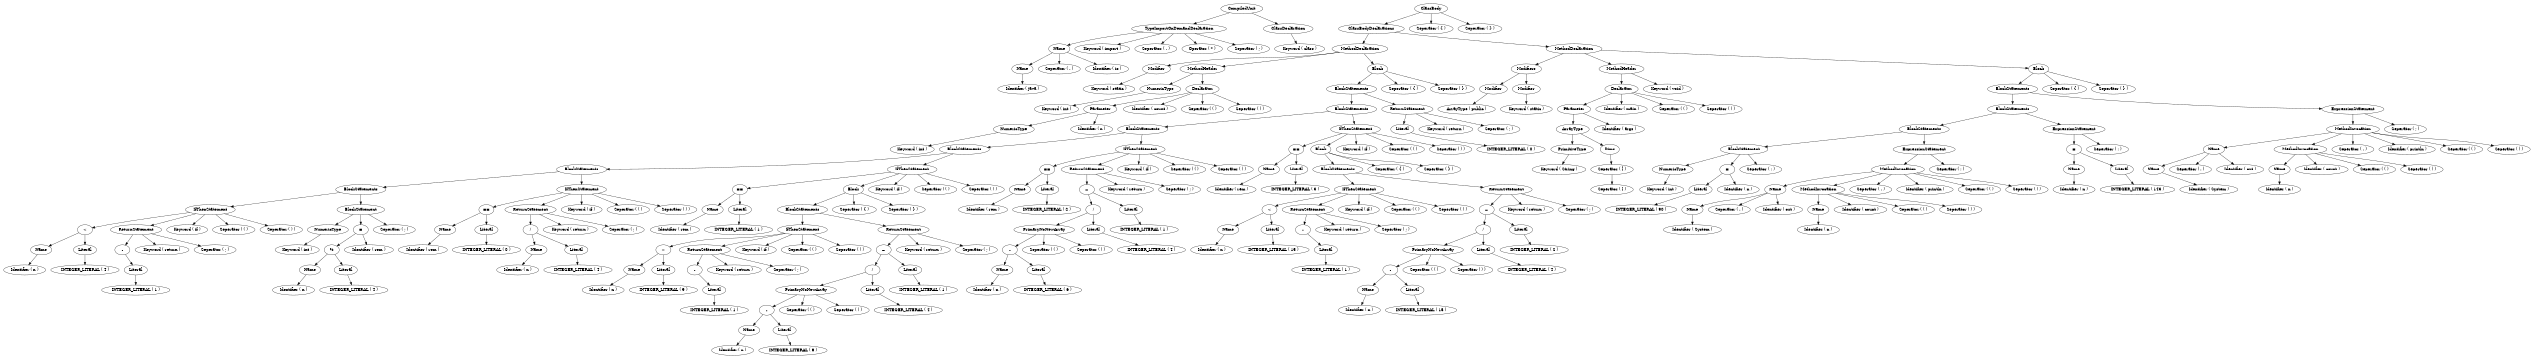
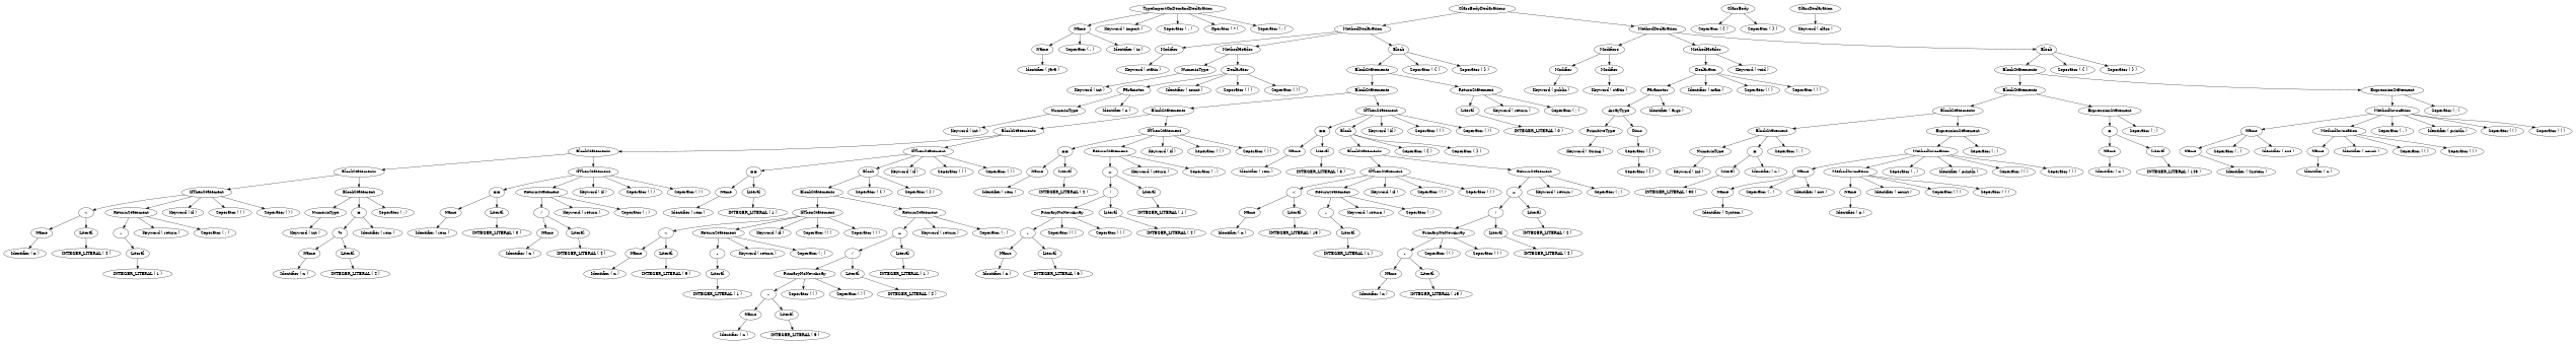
  digraph {
    node [ordering=out]
    n1 [label="Identifier ( java )"]
    n2 [label=Name]
    n3 [label="Seperator ( . )"]
    n4 [label="Identifier ( io )"]
    n5 [label=Name]
    n6 [label="Keyword ( import )"]
    n7 [label="Seperator ( . )"]
    n8 [label="Operator ( * )"]
    n9 [label="Seperator ( ; )"]
    n10 [label=TypeImportOnDemandDeclaration]
    n11 [label="Keyword ( static )"]
    n12 [label=Modifier]
    n13 [label="Keyword ( int )"]
    n14 [label=NumericType]
    n15 [label="Keyword ( int )"]
    n16 [label=NumericType]
    n17 [label="Identifier ( n )"]
    n18 [label=Parameter]
    n19 [label="Identifier ( count )"]
    n20 [label="Seperator ( ( )"]
    n21 [label="Seperator ( ) )"]
    n22 [label=Declarator]
    n23 [label=MethodHeader]
    n24 [label="Identifier ( n )"]
    n25 [label=Name]
    n26 [label="INTEGER_LITERAL ( 4 )"]
    n27 [label=Literal]
    n28 [label="<"]
    n29 [label="INTEGER_LITERAL ( 1 )"]
    n30 [label=Literal]
    n31 [label="-"]
    n32 [label="Keyword ( return )"]
    n33 [label="Seperator ( ; )"]
    n34 [label=ReturnStatement]
    n35 [label="Keyword ( if )"]
    n36 [label="Seperator ( ( )"]
    n37 [label="Seperator ( ) )"]
    n38 [label=IfThenStatement]
    n39 [label="Keyword ( int )"]
    n40 [label=NumericType]
    n41 [label="Identifier ( n )"]
    n42 [label=Name]
    n43 [label="INTEGER_LITERAL ( 4 )"]
    n44 [label=Literal]
    n45 [label="%"]
    n46 [label="Identifier ( rem )"]
    n47 [label="="]
    n48 [label="Seperator ( ; )"]
    n49 [label=BlockStatement]
    n50 [label=BlockStatements]
    n51 [label="Identifier ( rem )"]
    n52 [label=Name]
    n53 [label="INTEGER_LITERAL ( 0 )"]
    n54 [label=Literal]
    n55 [label="=="]
    n56 [label="Identifier ( n )"]
    n57 [label=Name]
    n58 [label="INTEGER_LITERAL ( 4 )"]
    n59 [label=Literal]
    n60 [label="/"]
    n61 [label="Keyword ( return )"]
    n62 [label="Seperator ( ; )"]
    n63 [label=ReturnStatement]
    n64 [label="Keyword ( if )"]
    n65 [label="Seperator ( ( )"]
    n66 [label="Seperator ( ) )"]
    n67 [label=IfThenStatement]
    n68 [label=BlockStatements]
    n69 [label="Identifier ( rem )"]
    n70 [label=Name]
    n71 [label="INTEGER_LITERAL ( 1 )"]
    n72 [label=Literal]
    n73 [label="=="]
    n74 [label="Identifier ( n )"]
    n75 [label=Name]
    n76 [label="INTEGER_LITERAL ( 9 )"]
    n77 [label=Literal]
    n78 [label="<"]
    n79 [label="INTEGER_LITERAL ( 1 )"]
    n80 [label=Literal]
    n81 [label="-"]
    n82 [label="Keyword ( return )"]
    n83 [label="Seperator ( ; )"]
    n84 [label=ReturnStatement]
    n85 [label="Keyword ( if )"]
    n86 [label="Seperator ( ( )"]
    n87 [label="Seperator ( ) )"]
    n88 [label=IfThenStatement]
    n89 [label="Identifier ( n )"]
    n90 [label=Name]
    n91 [label="INTEGER_LITERAL ( 9 )"]
    n92 [label=Literal]
    n93 [label="-"]
    n94 [label="Seperator ( ( )"]
    n95 [label="Seperator ( ) )"]
    n96 [label=PrimaryNoNewArray]
    n97 [label="INTEGER_LITERAL ( 4 )"]
    n98 [label=Literal]
    n99 [label="/"]
    n100 [label="INTEGER_LITERAL ( 1 )"]
    n101 [label=Literal]
    n102 [label="+"]
    n103 [label="Keyword ( return )"]
    n104 [label="Seperator ( ; )"]
    n105 [label=ReturnStatement]
    n106 [label=BlockStatements]
    n107 [label="Seperator ( { )"]
    n108 [label="Seperator ( } )"]
    n109 [label=Block]
    n110 [label="Keyword ( if )"]
    n111 [label="Seperator ( ( )"]
    n112 [label="Seperator ( ) )"]
    n113 [label=IfThenStatement]
    n114 [label=BlockStatements]
    n115 [label="Identifier ( rem )"]
    n116 [label=Name]
    n117 [label="INTEGER_LITERAL ( 2 )"]
    n118 [label=Literal]
    n119 [label="=="]
    n120 [label="Identifier ( n )"]
    n121 [label=Name]
    n122 [label="INTEGER_LITERAL ( 6 )"]
    n123 [label=Literal]
    n124 [label="-"]
    n125 [label="Seperator ( ( )"]
    n126 [label="Seperator ( ) )"]
    n127 [label=PrimaryNoNewArray]
    n128 [label="INTEGER_LITERAL ( 4 )"]
    n129 [label=Literal]
    n130 [label="/"]
    n131 [label="INTEGER_LITERAL ( 1 )"]
    n132 [label=Literal]
    n133 [label="+"]
    n134 [label="Keyword ( return )"]
    n135 [label="Seperator ( ; )"]
    n136 [label=ReturnStatement]
    n137 [label="Keyword ( if )"]
    n138 [label="Seperator ( ( )"]
    n139 [label="Seperator ( ) )"]
    n140 [label=IfThenStatement]
    n141 [label=BlockStatements]
    n142 [label="Identifier ( rem )"]
    n143 [label=Name]
    n144 [label="INTEGER_LITERAL ( 3 )"]
    n145 [label=Literal]
    n146 [label="=="]
    n147 [label="Identifier ( n )"]
    n148 [label=Name]
    n149 [label="INTEGER_LITERAL ( 15 )"]
    n150 [label=Literal]
    n151 [label="<"]
    n152 [label="INTEGER_LITERAL ( 1 )"]
    n153 [label=Literal]
    n154 [label="-"]
    n155 [label="Keyword ( return )"]
    n156 [label="Seperator ( ; )"]
    n157 [label=ReturnStatement]
    n158 [label="Keyword ( if )"]
    n159 [label="Seperator ( ( )"]
    n160 [label="Seperator ( ) )"]
    n161 [label=IfThenStatement]
    n162 [label="Identifier ( n )"]
    n163 [label=Name]
    n164 [label="INTEGER_LITERAL ( 15 )"]
    n165 [label=Literal]
    n166 [label="-"]
    n167 [label="Seperator ( ( )"]
    n168 [label="Seperator ( ) )"]
    n169 [label=PrimaryNoNewArray]
    n170 [label="INTEGER_LITERAL ( 4 )"]
    n171 [label=Literal]
    n172 [label="/"]
    n173 [label="INTEGER_LITERAL ( 2 )"]
    n174 [label=Literal]
    n175 [label="+"]
    n176 [label="Keyword ( return )"]
    n177 [label="Seperator ( ; )"]
    n178 [label=ReturnStatement]
    n179 [label=BlockStatements]
    n180 [label="Seperator ( { )"]
    n181 [label="Seperator ( } )"]
    n182 [label=Block]
    n183 [label="Keyword ( if )"]
    n184 [label="Seperator ( ( )"]
    n185 [label="Seperator ( ) )"]
    n186 [label=IfThenStatement]
    n187 [label=BlockStatements]
    n188 [label="INTEGER_LITERAL ( 0 )"]
    n189 [label=Literal]
    n190 [label="Keyword ( return )"]
    n191 [label="Seperator ( ; )"]
    n192 [label=ReturnStatement]
    n193 [label=BlockStatements]
    n194 [label="Seperator ( { )"]
    n195 [label="Seperator ( } )"]
    n196 [label=Block]
    n197 [label=MethodDeclaration]
-   n198 [label="ArrayType ( public )"]
+   n198 [label="Keyword ( public )"]
    n199 [label=Modifier]
    n200 [label="Keyword ( static )"]
    n201 [label=Modifier]
    n202 [label=Modifiers]
    n203 [label="Keyword ( String )"]
    n204 [label=PrimitiveType]
    n205 [label="Seperator ( [ )"]
    n206 [label="Seperator ( ] )"]
    n207 [label=Dims]
    n208 [label=ArrayType]
    n209 [label="Identifier ( args )"]
    n210 [label=Parameter]
    n211 [label="Identifier ( main )"]
    n212 [label="Seperator ( ( )"]
    n213 [label="Seperator ( ) )"]
    n214 [label=Declarator]
    n215 [label="Keyword ( void )"]
    n216 [label=MethodHeader]
    n217 [label="Keyword ( int )"]
    n218 [label=NumericType]
    n219 [label="INTEGER_LITERAL ( 90 )"]
    n220 [label=Literal]
    n221 [label="Identifier ( n )"]
    n222 [label="="]
    n223 [label="Seperator ( ; )"]
    n224 [label=BlockStatement]
    n225 [label="Identifier ( System )"]
    n226 [label=Name]
    n227 [label="Seperator ( . )"]
    n228 [label="Identifier ( out )"]
    n229 [label=Name]
    n230 [label="Identifier ( n )"]
    n231 [label=Name]
    n232 [label="Identifier ( count )"]
    n233 [label="Seperator ( ( )"]
    n234 [label="Seperator ( ) )"]
    n235 [label=MethodInvocation]
    n236 [label="Seperator ( . )"]
    n237 [label="Identifier ( println )"]
    n238 [label="Seperator ( ( )"]
    n239 [label="Seperator ( ) )"]
    n240 [label=MethodInvocation]
    n241 [label="Seperator ( ; )"]
    n242 [label=ExpressionStatement]
    n243 [label=BlockStatements]
    n244 [label="Identifier ( n )"]
    n245 [label=Name]
    n246 [label="INTEGER_LITERAL ( 143 )"]
    n247 [label=Literal]
    n248 [label="="]
    n249 [label="Seperator ( ; )"]
    n250 [label=ExpressionStatement]
    n251 [label=BlockStatements]
    n252 [label="Identifier ( System )"]
    n253 [label=Name]
    n254 [label="Seperator ( . )"]
    n255 [label="Identifier ( out )"]
    n256 [label=Name]
    n257 [label="Identifier ( n )"]
    n258 [label=Name]
    n259 [label="Identifier ( count )"]
    n260 [label="Seperator ( ( )"]
    n261 [label="Seperator ( ) )"]
    n262 [label=MethodInvocation]
    n263 [label="Seperator ( . )"]
    n264 [label="Identifier ( println )"]
    n265 [label="Seperator ( ( )"]
    n266 [label="Seperator ( ) )"]
    n267 [label=MethodInvocation]
    n268 [label="Seperator ( ; )"]
    n269 [label=ExpressionStatement]
    n270 [label=BlockStatements]
    n271 [label="Seperator ( { )"]
    n272 [label="Seperator ( } )"]
    n273 [label=Block]
    n274 [label=MethodDeclaration]
    n275 [label=ClassBodyDeclarations]
    n276 [label="Seperator ( { )"]
    n277 [label="Seperator ( } )"]
    n278 [label=ClassBody]
    n279 [label="Keyword ( class )"]
    n280 [label=ClassDeclaration]
-   n281 [label=CompiledUnit]
    n2 -> n1
    n5 -> n2
    n5 -> n3
    n5 -> n4
    n10 -> n5
    n10 -> n6
    n10 -> n7
    n10 -> n8
    n10 -> n9
    n12 -> n11
    n14 -> n13
    n16 -> n15
    n18 -> n16
    n18 -> n17
    n22 -> n18
    n22 -> n19
    n22 -> n20
    n22 -> n21
    n23 -> n14
    n23 -> n22
    n25 -> n24
    n27 -> n26
    n28 -> n25
    n28 -> n27
    n30 -> n29
    n31 -> n30
    n34 -> n31
    n34 -> n32
    n34 -> n33
    n38 -> n28
    n38 -> n34
    n38 -> n35
    n38 -> n36
    n38 -> n37
    n40 -> n39
    n42 -> n41
    n44 -> n43
    n45 -> n42
    n45 -> n44
    n47 -> n45
    n47 -> n46
    n49 -> n40
    n49 -> n47
    n49 -> n48
    n50 -> n38
    n50 -> n49
    n52 -> n51
    n54 -> n53
    n55 -> n52
    n55 -> n54
    n57 -> n56
    n59 -> n58
    n60 -> n57
    n60 -> n59
    n63 -> n60
    n63 -> n61
    n63 -> n62
    n67 -> n55
    n67 -> n63
    n67 -> n64
    n67 -> n65
    n67 -> n66
    n68 -> n50
    n68 -> n67
    n70 -> n69
    n72 -> n71
    n73 -> n70
    n73 -> n72
    n75 -> n74
    n77 -> n76
    n78 -> n75
    n78 -> n77
    n80 -> n79
    n81 -> n80
    n84 -> n81
    n84 -> n82
    n84 -> n83
    n88 -> n78
    n88 -> n84
    n88 -> n85
    n88 -> n86
    n88 -> n87
    n90 -> n89
    n92 -> n91
    n93 -> n90
    n93 -> n92
    n96 -> n93
    n96 -> n94
    n96 -> n95
    n98 -> n97
    n99 -> n96
    n99 -> n98
    n101 -> n100
    n102 -> n99
    n102 -> n101
    n105 -> n102
    n105 -> n103
    n105 -> n104
    n106 -> n88
    n106 -> n105
    n109 -> n106
    n109 -> n107
    n109 -> n108
    n113 -> n73
    n113 -> n109
    n113 -> n110
    n113 -> n111
    n113 -> n112
    n114 -> n68
    n114 -> n113
    n116 -> n115
    n118 -> n117
    n119 -> n116
    n119 -> n118
    n121 -> n120
    n123 -> n122
    n124 -> n121
    n124 -> n123
    n127 -> n124
    n127 -> n125
    n127 -> n126
    n129 -> n128
    n130 -> n127
    n130 -> n129
    n132 -> n131
    n133 -> n130
    n133 -> n132
    n136 -> n133
    n136 -> n134
    n136 -> n135
    n140 -> n119
    n140 -> n136
    n140 -> n137
    n140 -> n138
    n140 -> n139
    n141 -> n114
    n141 -> n140
    n143 -> n142
    n145 -> n144
    n146 -> n143
    n146 -> n145
    n148 -> n147
    n150 -> n149
    n151 -> n148
    n151 -> n150
    n153 -> n152
    n154 -> n153
    n157 -> n154
    n157 -> n155
    n157 -> n156
    n161 -> n151
    n161 -> n157
    n161 -> n158
    n161 -> n159
    n161 -> n160
    n163 -> n162
    n165 -> n164
    n166 -> n163
    n166 -> n165
    n169 -> n166
    n169 -> n167
    n169 -> n168
    n171 -> n170
    n172 -> n169
    n172 -> n171
    n174 -> n173
    n175 -> n172
    n175 -> n174
    n178 -> n175
    n178 -> n176
    n178 -> n177
    n179 -> n161
    n179 -> n178
    n182 -> n179
    n182 -> n180
    n182 -> n181
    n186 -> n146
    n186 -> n182
    n186 -> n183
    n186 -> n184
    n186 -> n185
    n187 -> n141
    n187 -> n186
    n189 -> n188
    n192 -> n189
    n192 -> n190
    n192 -> n191
    n193 -> n187
    n193 -> n192
    n196 -> n193
    n196 -> n194
    n196 -> n195
    n197 -> n12
    n197 -> n23
    n197 -> n196
    n199 -> n198
    n201 -> n200
    n202 -> n199
    n202 -> n201
    n204 -> n203
    n205 -> n206
    n207 -> n205
    n208 -> n204
    n208 -> n207
    n210 -> n208
    n210 -> n209
    n214 -> n210
    n214 -> n211
    n214 -> n212
    n214 -> n213
    n216 -> n214
    n216 -> n215
    n218 -> n217
    n220 -> n219
    n222 -> n220
    n222 -> n221
    n224 -> n218
    n224 -> n222
    n224 -> n223
    n226 -> n225
    n229 -> n226
    n229 -> n227
    n229 -> n228
    n231 -> n230
    n235 -> n231
    n235 -> n232
    n235 -> n233
    n235 -> n234
    n240 -> n229
    n240 -> n235
    n240 -> n236
    n240 -> n237
    n240 -> n238
    n240 -> n239
    n242 -> n240
    n242 -> n241
    n243 -> n224
    n243 -> n242
    n245 -> n244
    n247 -> n246
    n248 -> n245
    n248 -> n247
    n250 -> n248
    n250 -> n249
    n251 -> n243
    n251 -> n250
    n253 -> n252
    n256 -> n253
    n256 -> n254
    n256 -> n255
    n258 -> n257
    n262 -> n258
    n262 -> n259
    n262 -> n260
    n262 -> n261
    n267 -> n256
    n267 -> n262
    n267 -> n263
    n267 -> n264
    n267 -> n265
    n267 -> n266
    n269 -> n267
    n269 -> n268
    n270 -> n251
    n270 -> n269
    n273 -> n270
    n273 -> n271
    n273 -> n272
    n274 -> n202
    n274 -> n216
    n274 -> n273
    n275 -> n197
    n275 -> n274
-   n278 -> n275
    n278 -> n276
    n278 -> n277
    n280 -> n279
-   n281 -> n10
-   n281 -> n280
  }
